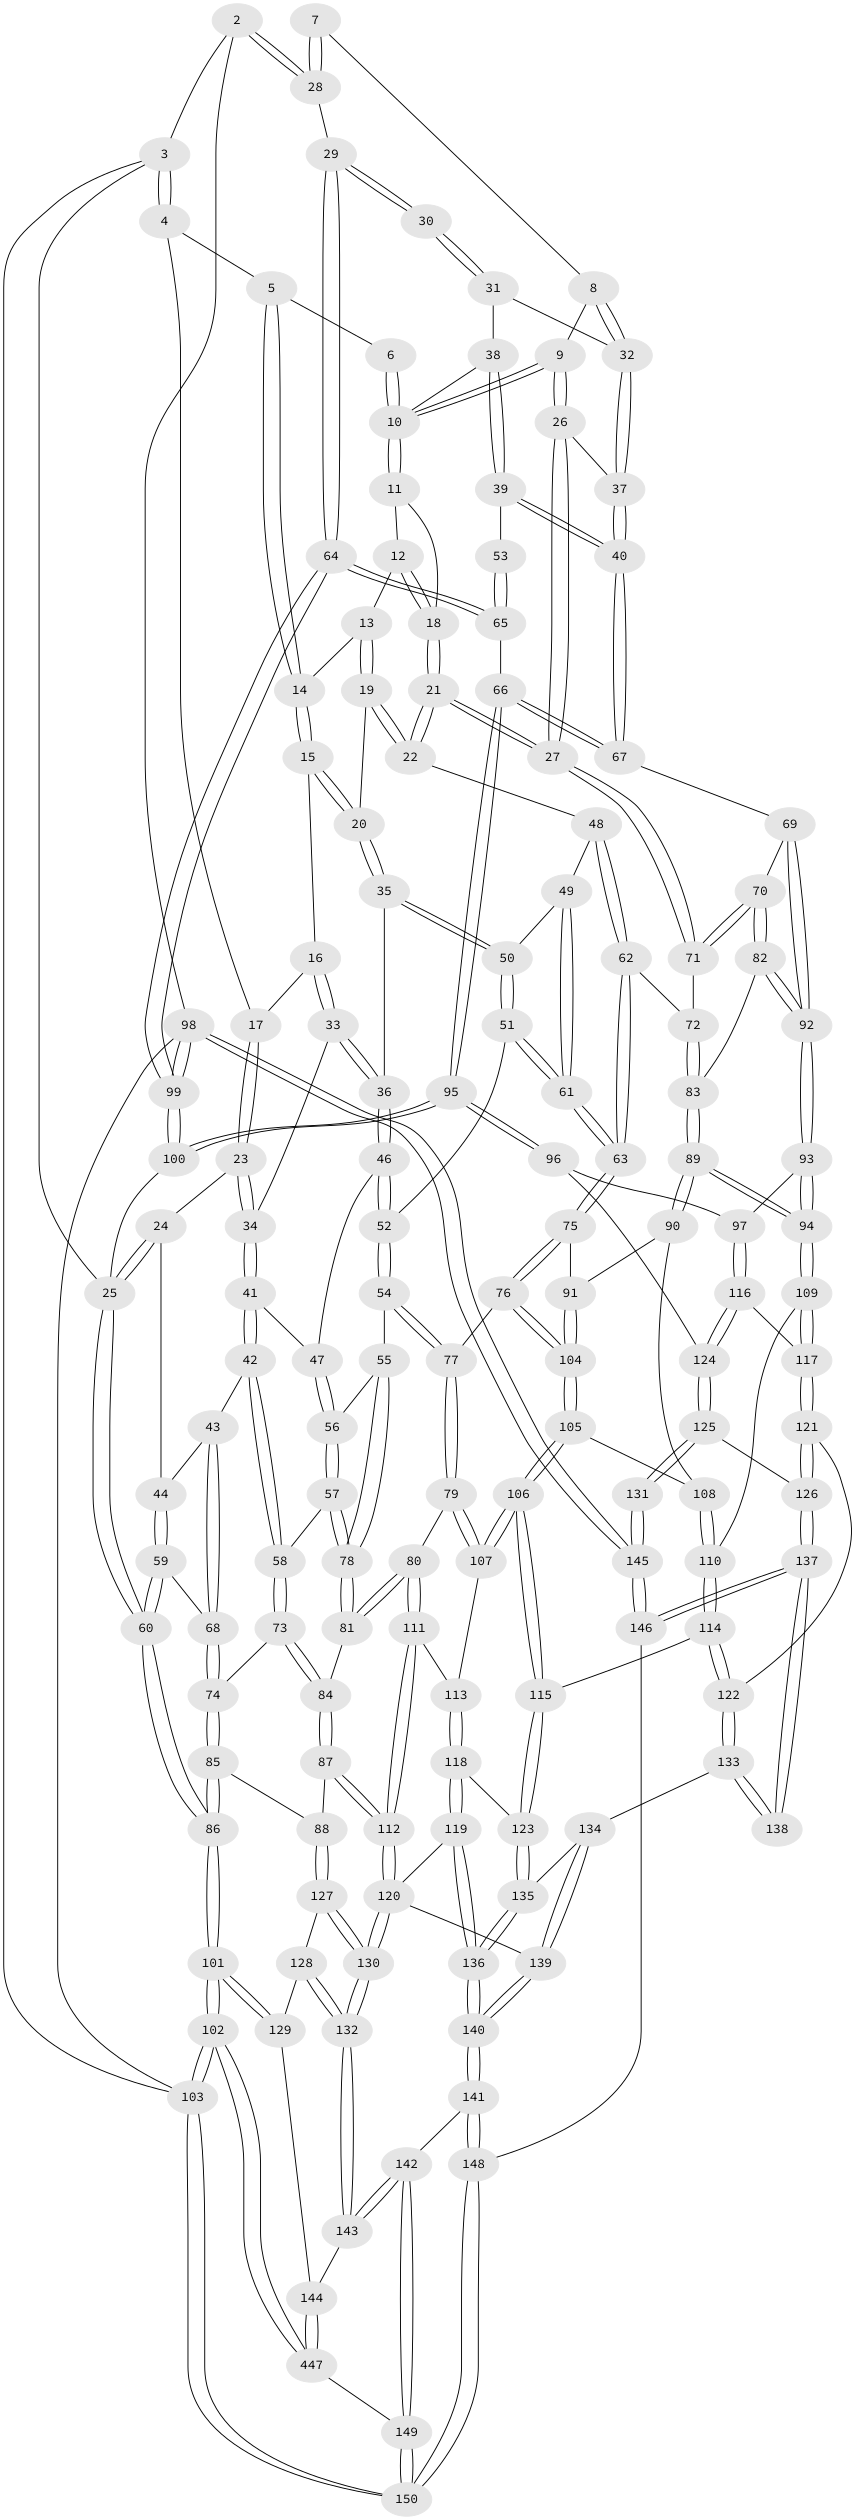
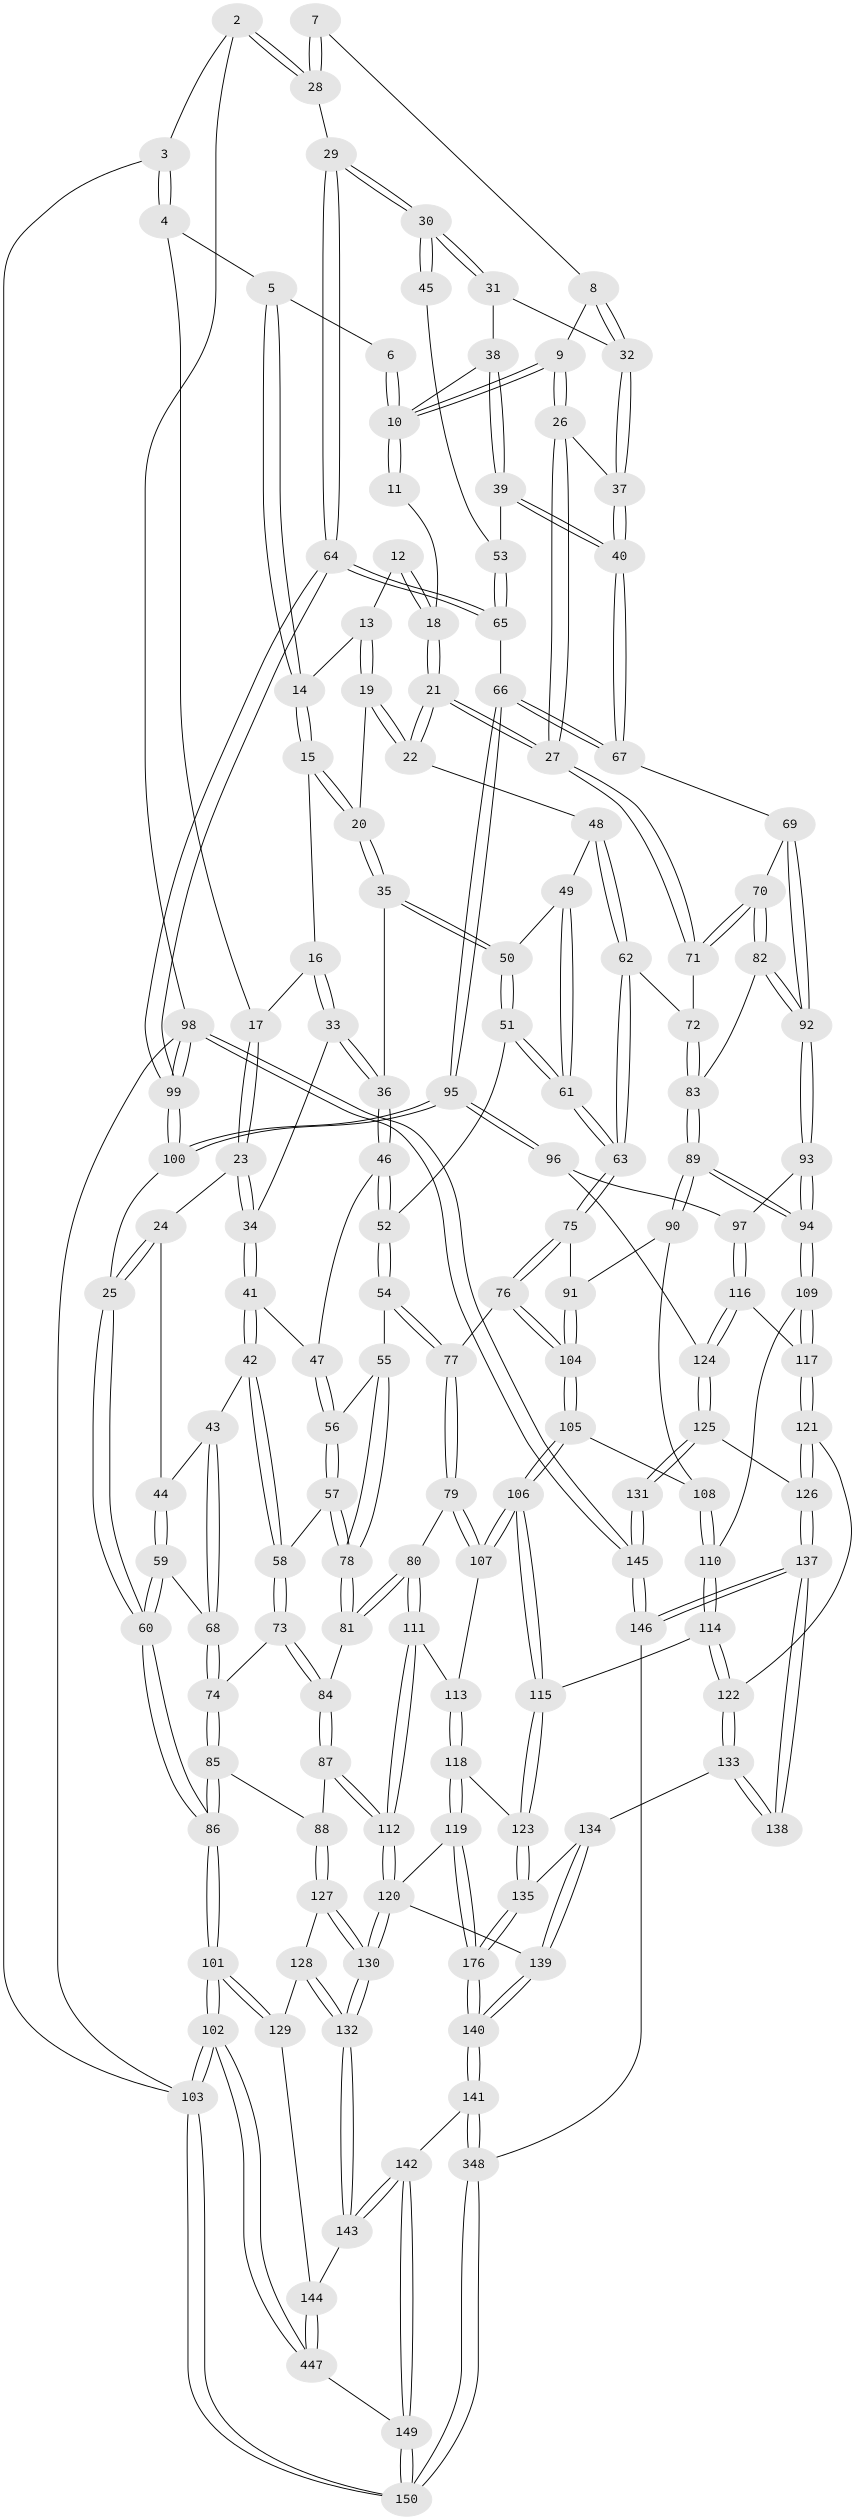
  graph {
    fontname="Source Code Pro"
    node [color=gray90 fontname="Source Code Pro" style=filled]
    edge [fontname="Source Code Pro"]
    2
    3
    28
    98
    7
    8
    4
    25
    103
    29
    99
    145
    5
    17
    60
    150
    6
    14
    23
    10
    15
    11
    9
    32
    26
    37
    27
    12
    18
    13
    21
    19
    20
    22
    16
    33
    35
    34
    36
    24
    48
    50
    71
    49
    62
    44
    41
    59
    86
    40
    72
    30
    64
    31
+   45
    65
    38
    53
    39
    46
    42
    47
    51
    52
    67
    69
    43
    58
    56
    68
    73
    74
    54
    57
    61
    63
    55
    77
    66
    78
    79
    81
    84
    101
    75
    83
    76
    91
    100
    95
    96
    70
    92
    85
    82
    93
    89
    87
    88
    104
    105
    80
    107
    111
    113
    112
    90
    94
    127
    102
    129
    120
    130
    128
    108
    109
    110
    97
    116
    117
    124
    125
    146
    131
    n125 [label=447]
    144
    149
    106
    115
    123
    118
    114
    121
    122
    139
    119
    133
    135
    126
-   136
+   136 [label=176]
    140
    132
    137
    134
    138
    143
    141
-   148
+   148 [label=348]
    142
    2 -- 3
    2 -- 28
    2 -- 28
    2 -- 98
    3 -- 4
    3 -- 4
-   3 -- 25
    3 -- 103
    28 -- 29
    98 -- 103
    98 -- 99
    98 -- 99
    98 -- 145
    98 -- 145
    7 -- 28
    7 -- 28
    7 -- 8
    8 -- 9
    8 -- 32
    8 -- 32
    4 -- 5
    4 -- 17
    25 -- 60
    25 -- 60
    103 -- 150
    103 -- 150
    29 -- 30
    29 -- 30
    29 -- 64
    29 -- 64
    99 -- 100
    99 -- 100
    145 -- 146
    145 -- 146
    5 -- 6
    5 -- 14
    5 -- 14
    17 -- 23
    17 -- 23
    60 -- 86
    60 -- 86
    6 -- 10
    6 -- 10
    14 -- 15
    14 -- 15
    23 -- 34
    23 -- 34
    23 -- 24
    10 -- 11
    10 -- 11
    15 -- 20
    15 -- 20
    15 -- 16
-   11 -- 12
    11 -- 18
    9 -- 10
    9 -- 10
    9 -- 26
    9 -- 26
    32 -- 37
    32 -- 37
    26 -- 37
    26 -- 27
    26 -- 27
    37 -- 40
    37 -- 40
    27 -- 71
    27 -- 71
    12 -- 18
    12 -- 18
    12 -- 13
    18 -- 21
    18 -- 21
    13 -- 14
    13 -- 19
    13 -- 19
    21 -- 27
    21 -- 27
    21 -- 22
    21 -- 22
    19 -- 20
    19 -- 22
    19 -- 22
    20 -- 35
    20 -- 35
    22 -- 48
    16 -- 17
    16 -- 33
    16 -- 33
    33 -- 34
    33 -- 36
    33 -- 36
    35 -- 36
    35 -- 50
    35 -- 50
    34 -- 41
    34 -- 41
    36 -- 46
    36 -- 46
    24 -- 25
    24 -- 25
    24 -- 44
    48 -- 49
    48 -- 62
    48 -- 62
    50 -- 51
    50 -- 51
    71 -- 72
    49 -- 50
    49 -- 61
    49 -- 61
    62 -- 72
    62 -- 63
    62 -- 63
    44 -- 59
    44 -- 59
    41 -- 42
    41 -- 42
    41 -- 47
    59 -- 60
    59 -- 60
    59 -- 68
    86 -- 101
    86 -- 101
    40 -- 67
    40 -- 67
    72 -- 83
    72 -- 83
    30 -- 31
    30 -- 31
+   30 -- 45
+   30 -- 45
    64 -- 99
    64 -- 99
    64 -- 65
    64 -- 65
    31 -- 32
    31 -- 38
+   45 -- 53
    65 -- 66
    38 -- 10
    38 -- 39
    38 -- 39
    53 -- 65
    53 -- 65
    39 -- 40
    39 -- 40
    39 -- 53
    46 -- 47
    46 -- 52
    46 -- 52
    42 -- 43
    42 -- 58
    42 -- 58
    47 -- 56
    47 -- 56
    51 -- 52
    51 -- 61
    51 -- 61
    52 -- 54
    52 -- 54
    67 -- 69
    69 -- 70
    69 -- 92
    69 -- 92
    43 -- 44
    43 -- 68
    43 -- 68
    58 -- 73
    58 -- 73
    56 -- 57
    56 -- 57
    68 -- 74
    68 -- 74
    73 -- 74
    73 -- 84
    73 -- 84
    74 -- 85
    74 -- 85
    54 -- 55
    54 -- 77
    54 -- 77
    57 -- 58
    57 -- 78
    57 -- 78
    61 -- 63
    61 -- 63
    63 -- 75
    63 -- 75
    55 -- 56
    55 -- 78
    55 -- 78
    77 -- 79
    77 -- 79
    66 -- 67
    66 -- 67
    66 -- 95
    66 -- 95
    78 -- 81
    78 -- 81
    79 -- 80
    79 -- 107
    79 -- 107
    81 -- 84
    84 -- 87
    84 -- 87
    101 -- 102
    101 -- 102
    101 -- 129
    101 -- 129
    75 -- 76
    75 -- 76
    75 -- 91
    83 -- 89
    83 -- 89
    76 -- 77
    76 -- 104
    76 -- 104
    91 -- 104
    91 -- 104
    100 -- 25
    95 -- 100
    95 -- 100
    95 -- 96
    95 -- 96
    96 -- 97
    96 -- 124
    70 -- 71
    70 -- 71
    70 -- 82
    70 -- 82
    92 -- 93
    92 -- 93
    85 -- 86
    85 -- 86
    85 -- 88
    82 -- 83
    82 -- 92
    82 -- 92
    93 -- 94
    93 -- 94
    93 -- 97
    89 -- 90
    89 -- 90
    89 -- 94
    89 -- 94
    87 -- 88
    87 -- 112
    87 -- 112
    88 -- 127
    88 -- 127
    104 -- 105
    104 -- 105
    105 -- 108
    105 -- 106
    105 -- 106
    80 -- 81
    80 -- 81
    80 -- 111
    80 -- 111
    107 -- 113
    111 -- 113
    111 -- 112
    111 -- 112
    113 -- 118
    113 -- 118
    112 -- 120
    112 -- 120
    90 -- 91
    90 -- 108
    94 -- 109
    94 -- 109
    127 -- 130
    127 -- 130
    127 -- 128
    102 -- 103
    102 -- 103
    102 -- n125
    102 -- n125
    129 -- 144
    120 -- 130
    120 -- 130
    120 -- 139
    130 -- 132
    130 -- 132
    128 -- 129
    128 -- 132
    128 -- 132
    108 -- 110
    108 -- 110
    109 -- 110
    109 -- 117
    109 -- 117
    110 -- 114
    110 -- 114
    97 -- 116
    97 -- 116
    116 -- 117
    116 -- 124
    116 -- 124
    117 -- 121
    117 -- 121
    124 -- 125
    124 -- 125
    125 -- 131
    125 -- 131
    125 -- 126
    146 -- 148
    131 -- 145
    131 -- 145
    n125 -- 149
    144 -- n125
    144 -- n125
    149 -- 150
    149 -- 150
    106 -- 107
    106 -- 107
    106 -- 115
    106 -- 115
    115 -- 123
    115 -- 123
    123 -- 135
    123 -- 135
    118 -- 123
    118 -- 119
    118 -- 119
    114 -- 115
    114 -- 122
    114 -- 122
    121 -- 122
    121 -- 126
    121 -- 126
    122 -- 133
    122 -- 133
    139 -- 140
    139 -- 140
    119 -- 120
    119 -- 136
    119 -- 136
    133 -- 134
    133 -- 138
    133 -- 138
    135 -- 136
    135 -- 136
    126 -- 137
    126 -- 137
    136 -- 140
    136 -- 140
    140 -- 141
    140 -- 141
    132 -- 143
    132 -- 143
    137 -- 146
    137 -- 146
    137 -- 138
    137 -- 138
    134 -- 139
    134 -- 139
    134 -- 135
    143 -- 144
    141 -- 148
    141 -- 148
    141 -- 142
    148 -- 150
    148 -- 150
    142 -- 149
    142 -- 149
    142 -- 143
    142 -- 143
  }
